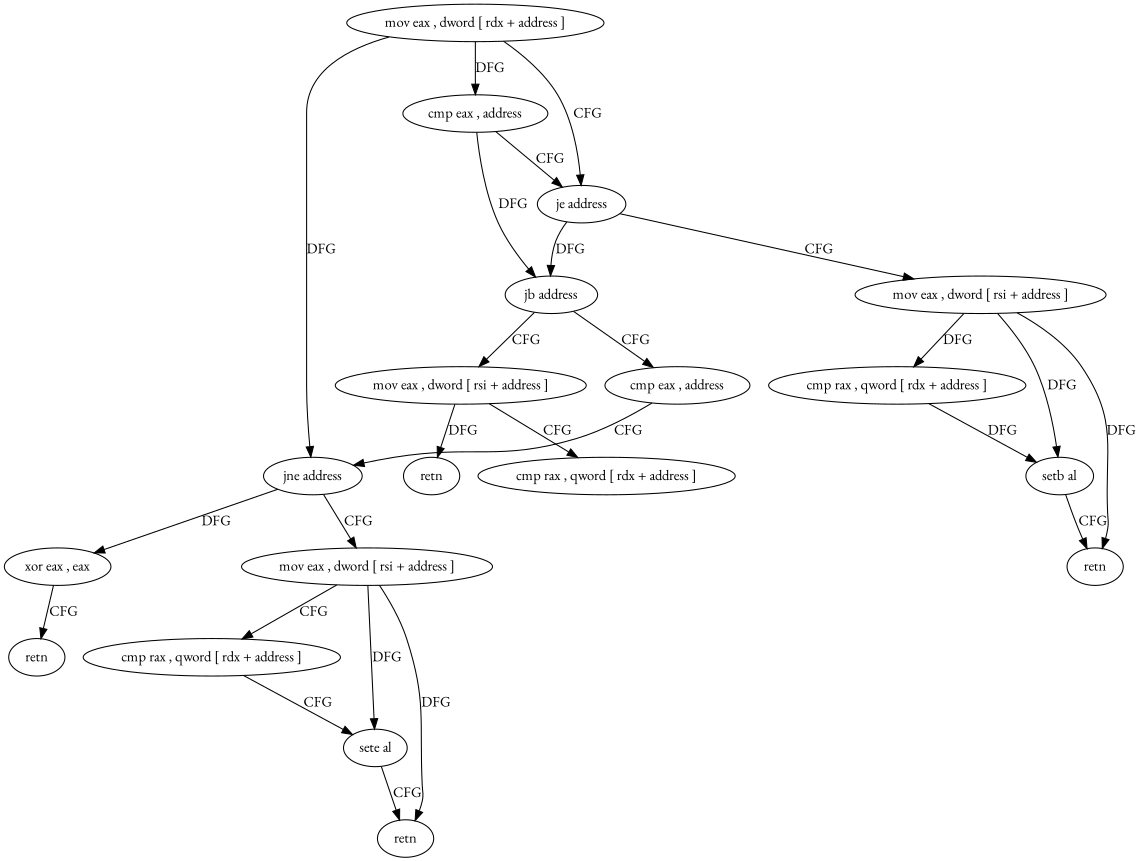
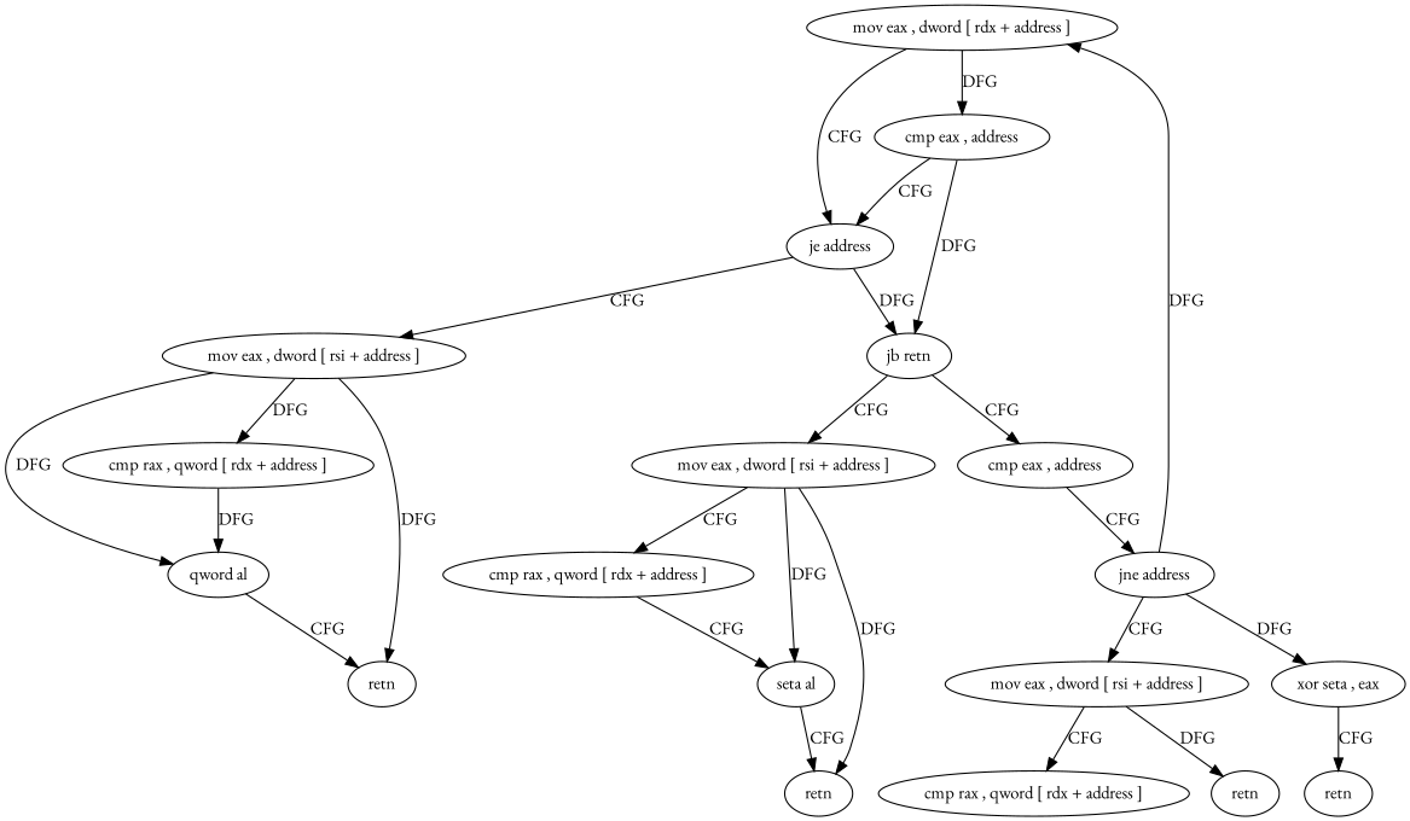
  digraph {
    fontname="EB Garamond"
    node [fontname="EB Garamond"]
    edge [fontname="EB Garamond"]
    n1 [label="mov eax , dword [ rdx + address ]"]
    n2 [label="cmp eax , address"]
    n3 [label="je address"]
    n4 [label="jne address"]
-   n5 [label="jb address"]
+   n5 [label="jb retn"]
    n6 [label="mov eax , dword [ rsi + address ]"]
-   n7 [label="xor eax , eax"]
+   n7 [label="xor seta , eax"]
    n8 [label="mov eax , dword [ rsi + address ]"]
    n9 [label="mov eax , dword [ rsi + address ]"]
    n10 [label="cmp eax , address"]
    n11 [label="cmp rax , qword [ rdx + address ]"]
-   n12 [label="setb al"]
+   n12 [label="qword al"]
    n13 [label=retn]
    n14 [label="cmp rax , qword [ rdx + address ]"]
+   n15 [label="seta al"]
    n16 [label=retn]
    n17 [label=retn]
    n18 [label="cmp rax , qword [ rdx + address ]"]
-   n19 [label="sete al"]
    n20 [label=retn]
    n1 -> n2 [label=DFG]
    n1 -> n3 [label=CFG]
-   n1 -> n4 [label=DFG]
+   n4 -> n1 [label=DFG]
    n2 -> n3 [label=CFG]
    n2 -> n5 [label=DFG]
    n3 -> n5 [label=DFG]
    n3 -> n6 [label=CFG]
    n4 -> n7 [label=DFG]
    n4 -> n8 [label=CFG]
    n5 -> n9 [label=CFG]
    n5 -> n10 [label=CFG]
    n6 -> n11 [label=DFG]
    n6 -> n12 [label=DFG]
    n6 -> n13 [label=DFG]
    n7 -> n17 [label=CFG]
    n8 -> n18 [label=CFG]
-   n8 -> n19 [label=DFG]
    n8 -> n20 [label=DFG]
    n9 -> n14 [label=CFG]
+   n9 -> n15 [label=DFG]
    n9 -> n16 [label=DFG]
    n10 -> n4 [label=CFG]
    n11 -> n12 [label=DFG]
    n12 -> n13 [label=CFG]
-   n18 -> n19 [label=CFG]
-   n19 -> n20 [label=CFG]
+   n14 -> n15 [label=CFG]
+   n15 -> n16 [label=CFG]
  }
